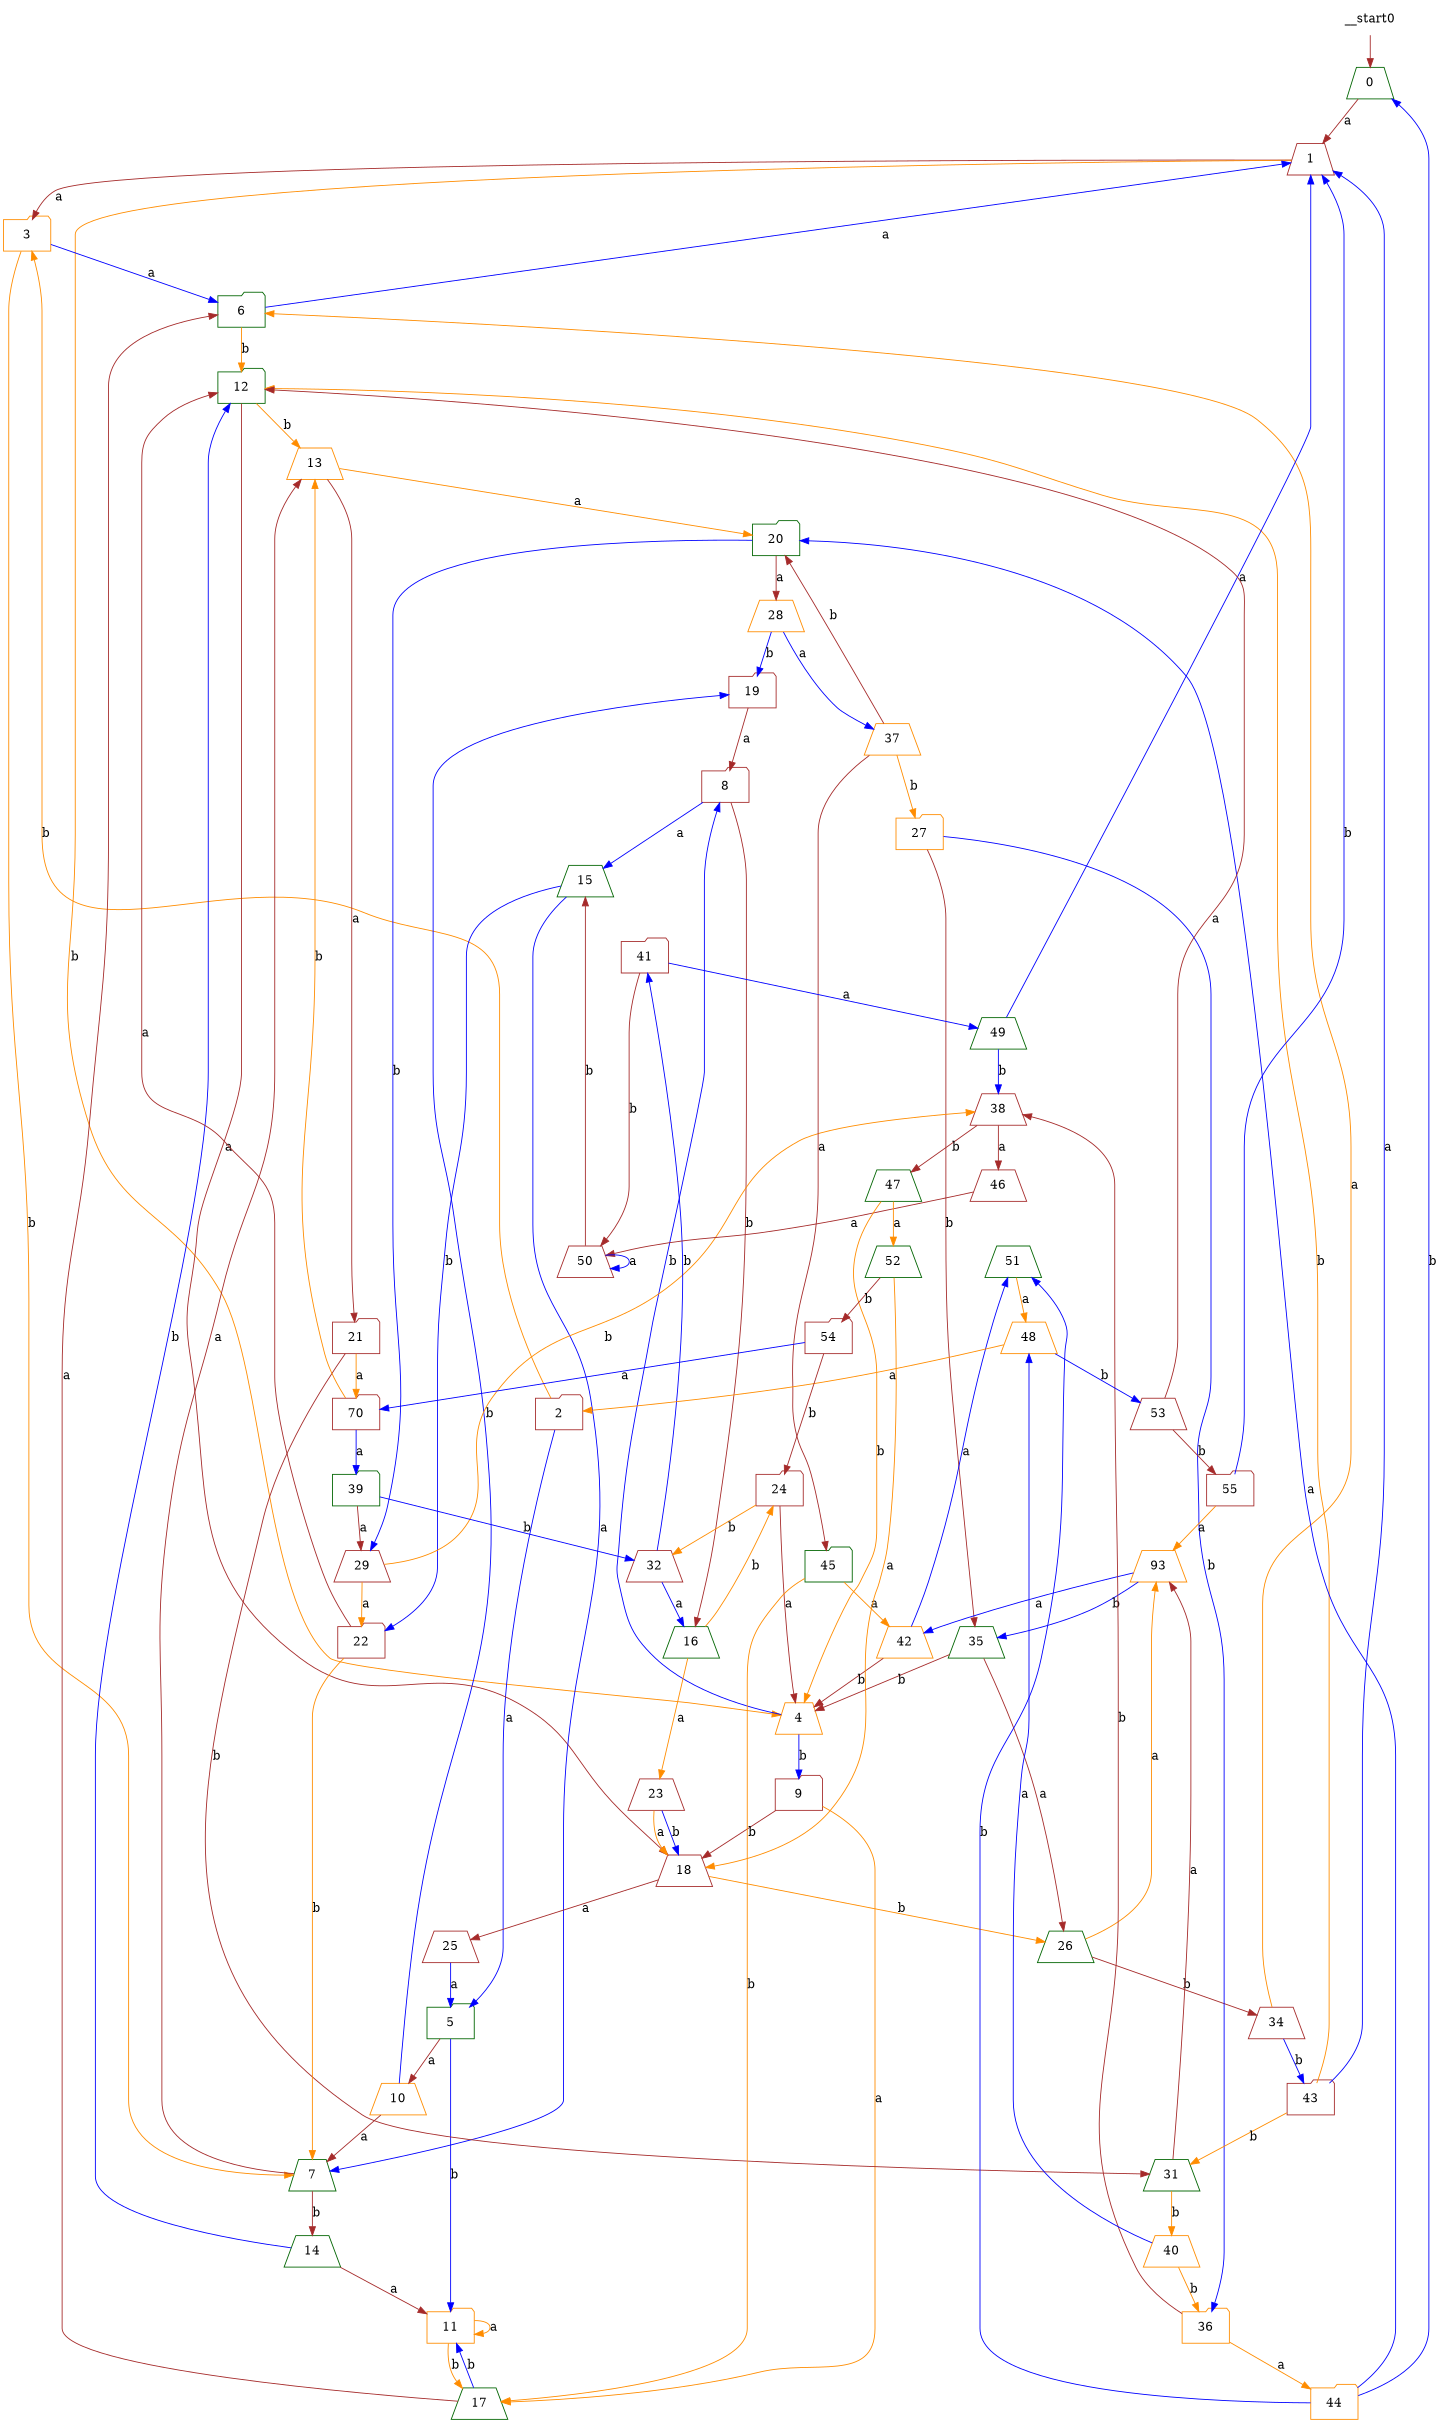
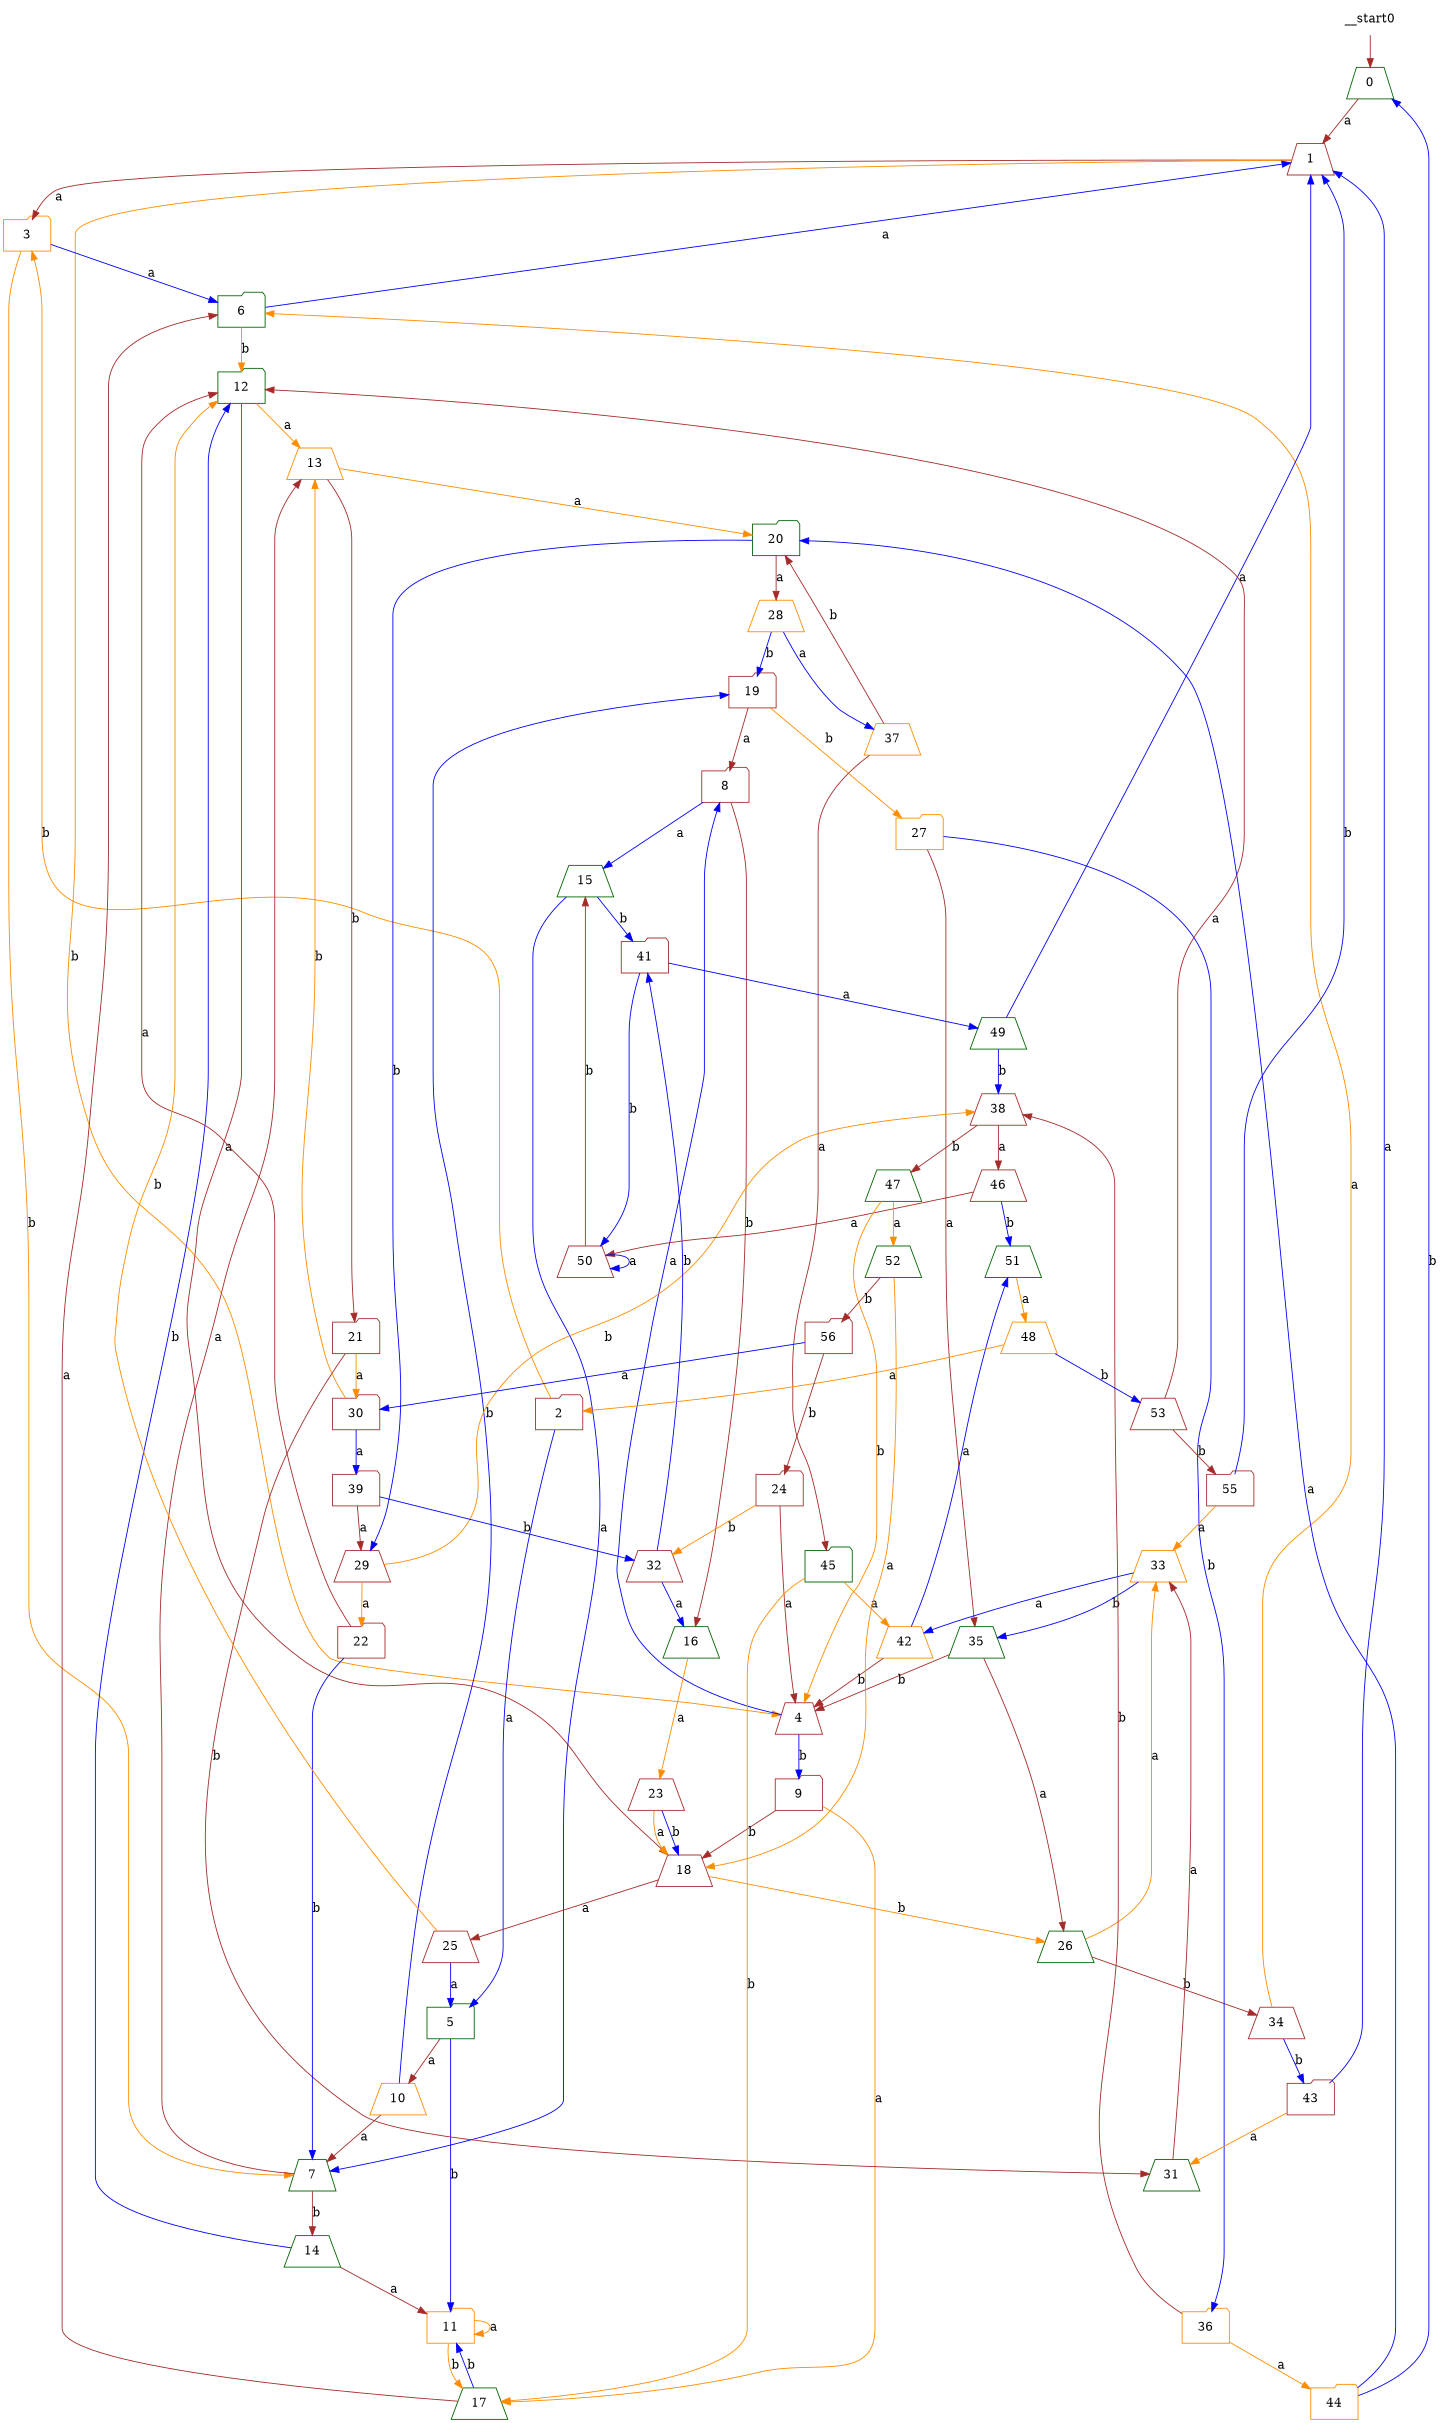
  digraph {
    node [color=brown shape=trapezium]
    edge [color=brown]
    __start0 [color=darkgreen shape=none]
    0 [color=darkgreen]
    1
    3 [color=darkorange shape=folder]
-   4 [color=darkorange]
+   4
    2 [shape=folder]
    5 [color=darkgreen shape=folder]
    6 [color=darkgreen shape=folder]
    7 [color=darkgreen]
    8 [shape=folder]
    9 [shape=folder]
    10 [color=darkorange]
    11 [color=darkorange shape=folder]
    12 [color=darkgreen shape=folder]
    13 [color=darkorange]
    14 [color=darkgreen]
    15 [color=darkgreen]
    16 [color=darkgreen]
    17 [color=darkgreen]
    18
    19 [shape=folder]
    20 [color=darkgreen shape=folder]
    21 [shape=folder]
    22 [shape=folder]
    23
    24 [shape=folder]
    25
    26 [color=darkgreen]
    27 [color=darkorange shape=folder]
    28 [color=darkorange]
    29
-   30 [shape=folder label=70]
+   30 [shape=folder]
    31 [color=darkgreen]
    32
-   33 [color=darkorange label=93]
+   33 [color=darkorange]
    34
    35 [color=darkgreen]
    36 [color=darkorange shape=folder]
    37 [color=darkorange]
    38
-   39 [color=darkgreen shape=folder]
-   40 [color=darkorange]
+   39 [shape=folder]
    41 [shape=folder]
    42 [color=darkorange]
    43 [shape=folder]
    44 [color=darkorange shape=folder]
    45 [color=darkgreen shape=folder]
    46
    47 [color=darkgreen]
    48 [color=darkorange]
    49 [color=darkgreen]
    50
    51 [color=darkgreen]
    52 [color=darkgreen]
    53
-   54 [shape=folder]
+   54 [shape=folder label=56]
    55 [shape=folder]
    __start0 -> 0
    0 -> 1 [label=a]
    1 -> 3 [label=a]
    1 -> 4 [color=darkorange label=b]
    3 -> 6 [color=blue label=a]
    3 -> 7 [color=darkorange label=b]
-   4 -> 8 [color=blue label=b]
+   4 -> 8 [color=blue label=a]
    4 -> 9 [color=blue label=b]
    2 -> 3 [color=darkorange label=b]
    2 -> 5 [color=blue label=a]
    5 -> 10 [label=a]
    5 -> 11 [color=blue label=b]
    6 -> 1 [color=blue label=a]
    6 -> 12 [color=darkorange label=b]
    7 -> 13 [label=a]
    7 -> 14 [label=b]
    8 -> 15 [color=blue label=a]
    8 -> 16 [label=b]
    9 -> 17 [color=darkorange label=a]
    9 -> 18 [label=b]
    10 -> 7 [label=a]
    10 -> 19 [color=blue label=b]
    11 -> 11 [color=darkorange label=a]
    11 -> 17 [color=darkorange label=b]
-   12 -> 13 [color=darkorange label=b]
+   12 -> 13 [color=darkorange label=a]
    12 -> 18 [label=a]
    13 -> 20 [color=darkorange label=a]
-   13 -> 21 [label=a]
+   13 -> 21 [label=b]
    14 -> 11 [label=a]
    14 -> 12 [color=blue label=b]
    15 -> 7 [color=blue label=a]
-   15 -> 22 [color=blue label=b]
+   15 -> 41 [color=blue label=b]
    16 -> 23 [color=darkorange label=a]
-   16 -> 24 [color=darkorange label=b]
    17 -> 6 [label=a]
    17 -> 11 [color=blue label=b]
    18 -> 25 [label=a]
    18 -> 26 [color=darkorange label=b]
    19 -> 8 [label=a]
-   37 -> 27 [color=darkorange label=b]
+   19 -> 27 [color=darkorange label=b]
    20 -> 28 [label=a]
    20 -> 29 [color=blue label=b]
    21 -> 30 [color=darkorange label=a]
    21 -> 31 [label=b]
-   22 -> 7 [color=darkorange label=b]
+   22 -> 7 [color=blue label=b]
    22 -> 12 [label=a]
    23 -> 18 [color=darkorange label=a]
    23 -> 18 [color=blue label=b]
    24 -> 4 [label=a]
    24 -> 32 [color=darkorange label=b]
    25 -> 5 [color=blue label=a]
-   43 -> 12 [color=darkorange label=b]
+   25 -> 12 [color=darkorange label=b]
    26 -> 33 [color=darkorange label=a]
    26 -> 34 [label=b]
-   27 -> 35 [label=b]
+   27 -> 35 [label=a]
    27 -> 36 [color=blue label=b]
    28 -> 19 [color=blue label=b]
    28 -> 37 [color=blue label=a]
    29 -> 22 [color=darkorange label=a]
    29 -> 38 [color=darkorange label=b]
    30 -> 13 [color=darkorange label=b]
    30 -> 39 [color=blue label=a]
    31 -> 33 [label=a]
-   31 -> 40 [color=darkorange label=b]
    32 -> 16 [color=blue label=a]
    32 -> 41 [color=blue label=b]
    33 -> 35 [color=blue label=b]
    33 -> 42 [color=blue label=a]
    34 -> 6 [color=darkorange label=a]
    34 -> 43 [color=blue label=b]
    35 -> 4 [label=b]
    35 -> 26 [label=a]
    36 -> 38 [label=b]
    36 -> 44 [color=darkorange label=a]
    37 -> 20 [label=b]
    37 -> 45 [label=a]
    38 -> 46 [label=a]
    38 -> 47 [label=b]
    39 -> 29 [label=a]
    39 -> 32 [color=blue label=b]
-   40 -> 36 [color=darkorange label=b]
-   40 -> 48 [color=blue label=a]
    41 -> 49 [color=blue label=a]
-   41 -> 50 [label=b]
+   41 -> 50 [color=blue label=b]
    42 -> 4 [label=b]
    42 -> 51 [color=blue label=a]
    43 -> 1 [color=blue label=a]
-   43 -> 31 [color=darkorange label=b]
+   43 -> 31 [color=darkorange label=a]
    44 -> 0 [color=blue label=b]
    44 -> 20 [color=blue label=a]
    45 -> 17 [color=darkorange label=b]
    45 -> 42 [color=darkorange label=a]
    46 -> 50 [label=a]
-   44 -> 51 [color=blue label=b]
+   46 -> 51 [color=blue label=b]
    47 -> 4 [color=darkorange label=b]
    47 -> 52 [color=darkorange label=a]
    48 -> 2 [color=darkorange label=a]
    48 -> 53 [color=blue label=b]
    49 -> 1 [color=blue label=a]
    49 -> 38 [color=blue label=b]
    50 -> 15 [label=b]
    50 -> 50 [color=blue label=a]
    51 -> 48 [color=darkorange label=a]
    52 -> 18 [color=darkorange label=a]
    52 -> 54 [label=b]
    53 -> 12 [label=a]
    53 -> 55 [label=b]
    54 -> 24 [label=b]
    54 -> 30 [color=blue label=a]
    55 -> 1 [color=blue label=b]
    55 -> 33 [color=darkorange label=a]
  }
